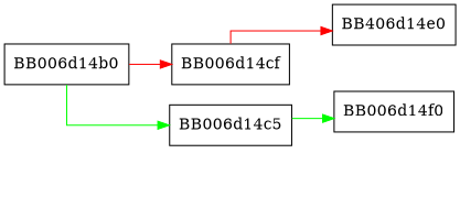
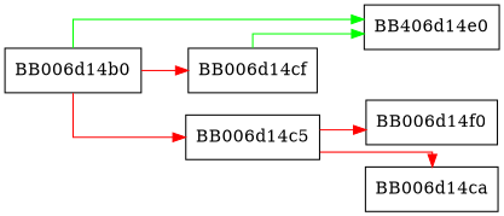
  digraph {
    rankdir=LR
    splines=ortho
    node [shape=box]
    edge [color=red]
    n1 [label=BB406d14e0]
    BB006d14b0
    BB006d14c5
    BB006d14cf
    BB006d14f0
-   BB006d14b0 -> BB006d14c5 [color=green]
+   BB006d14ca
+   BB006d14b0 -> n1 [color=green]
+   BB006d14b0 -> BB006d14c5
    BB006d14b0 -> BB006d14cf
-   BB006d14c5 -> BB006d14f0 [color=green]
-   BB006d14cf -> n1
+   BB006d14c5 -> BB006d14f0
+   BB006d14c5 -> BB006d14ca
+   BB006d14cf -> n1 [color=green]
  }
